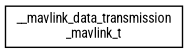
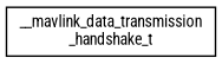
  digraph {
    rankdir=LR
    fontname="Roboto Condensed"
-   n1 [color=black fillcolor=white fontname="Roboto Condensed" fontsize=10 height=0.2 label="__mavlink_data_transmission\l_mavlink_t" shape=record style=filled width=0.4]
+   n1 [color=black fillcolor=white fontname="Roboto Condensed" fontsize=10 height=0.2 label="__mavlink_data_transmission\l_handshake_t" shape=record style=filled width=0.4]
  }
